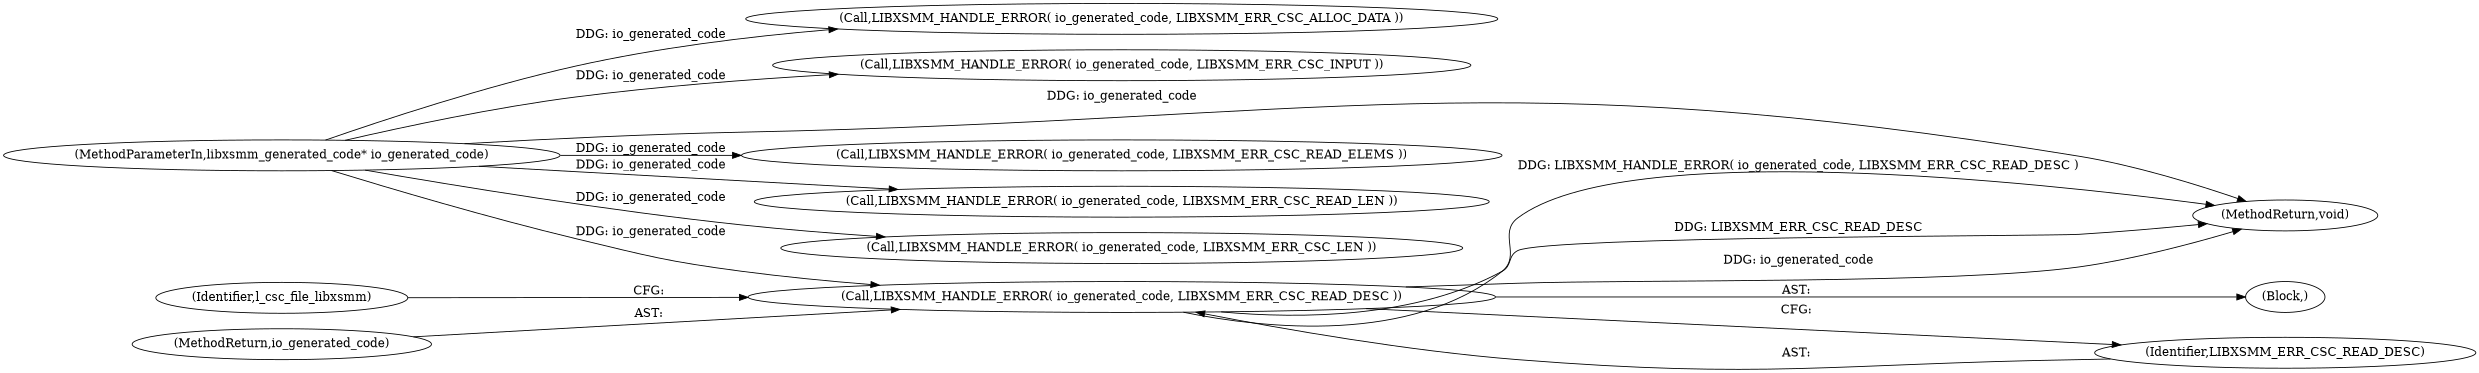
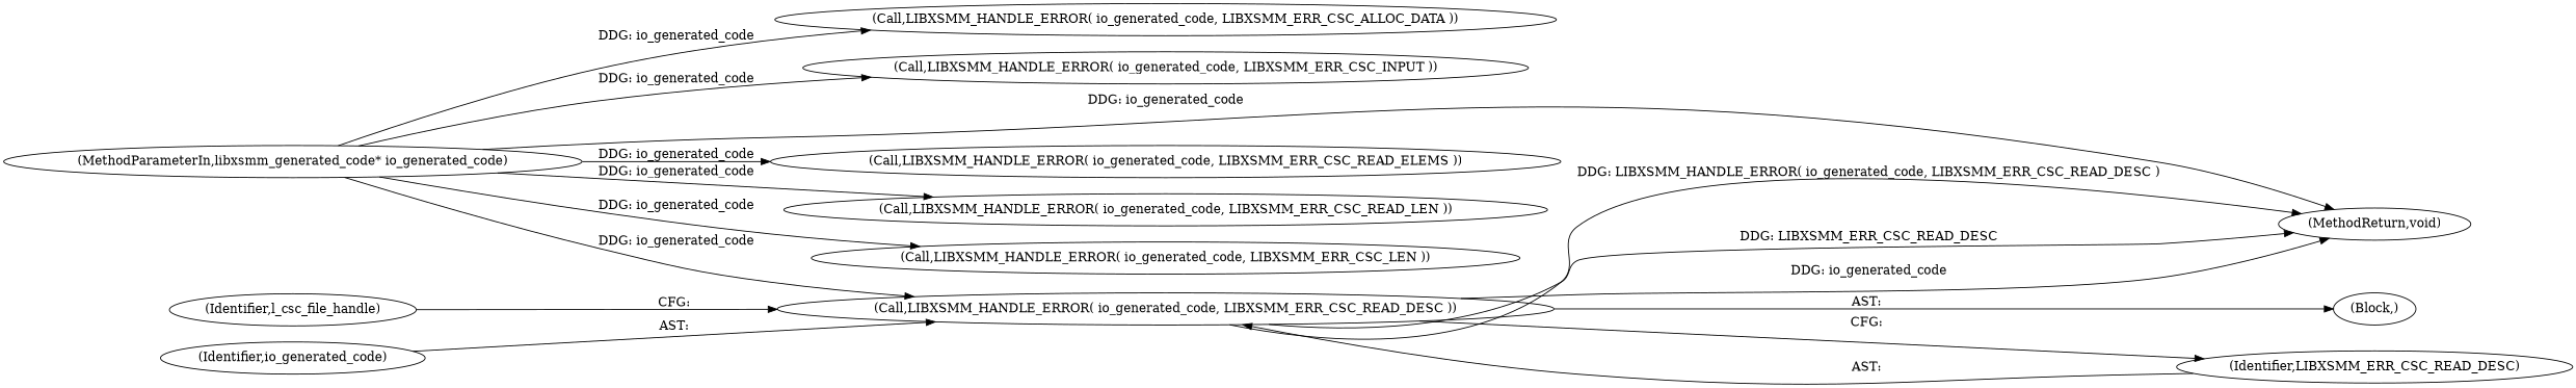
  digraph {
    rankdir=LR
    n1 [label="(Call,LIBXSMM_HANDLE_ERROR( io_generated_code, LIBXSMM_ERR_CSC_READ_DESC ))"]
    n2 [label="(MethodReturn,void)"]
    n3 [label="(Block,)"]
    n4 [label="(Identifier,LIBXSMM_ERR_CSC_READ_DESC)"]
    n5 [label="(MethodParameterIn,libxsmm_generated_code* io_generated_code)"]
    n6 [label="(Call,LIBXSMM_HANDLE_ERROR( io_generated_code, LIBXSMM_ERR_CSC_READ_ELEMS ))"]
    n7 [label="(Call,LIBXSMM_HANDLE_ERROR( io_generated_code, LIBXSMM_ERR_CSC_READ_LEN ))"]
    n8 [label="(Call,LIBXSMM_HANDLE_ERROR( io_generated_code, LIBXSMM_ERR_CSC_LEN ))"]
    n9 [label="(Call,LIBXSMM_HANDLE_ERROR( io_generated_code, LIBXSMM_ERR_CSC_ALLOC_DATA ))"]
    n10 [label="(Call,LIBXSMM_HANDLE_ERROR( io_generated_code, LIBXSMM_ERR_CSC_INPUT ))"]
-   n11 [label="(Identifier,l_csc_file_libxsmm)"]
-   n12 [label="(MethodReturn,io_generated_code)"]
+   n11 [label="(Identifier,l_csc_file_handle)"]
+   n12 [label="(Identifier,io_generated_code)"]
    n1 -> n2 [label="DDG: LIBXSMM_HANDLE_ERROR( io_generated_code, LIBXSMM_ERR_CSC_READ_DESC )"]
    n1 -> n2 [label="DDG: LIBXSMM_ERR_CSC_READ_DESC"]
    n1 -> n2 [label="DDG: io_generated_code"]
    n1 -> n3 [label="AST: "]
    n1 -> n4 [label="CFG: "]
    n4 -> n1 [label="AST: "]
    n5 -> n1 [label="DDG: io_generated_code"]
    n5 -> n2 [label="DDG: io_generated_code"]
    n5 -> n6 [label="DDG: io_generated_code"]
    n5 -> n7 [label="DDG: io_generated_code"]
    n5 -> n8 [label="DDG: io_generated_code"]
    n5 -> n9 [label="DDG: io_generated_code"]
    n5 -> n10 [label="DDG: io_generated_code"]
    n11 -> n1 [label="CFG: "]
    n12 -> n1 [label="AST: "]
  }
